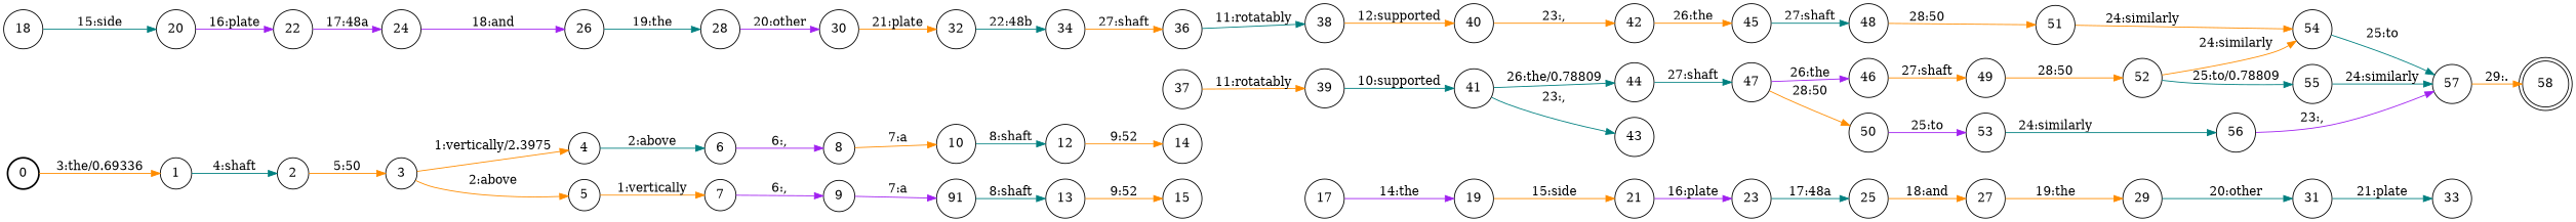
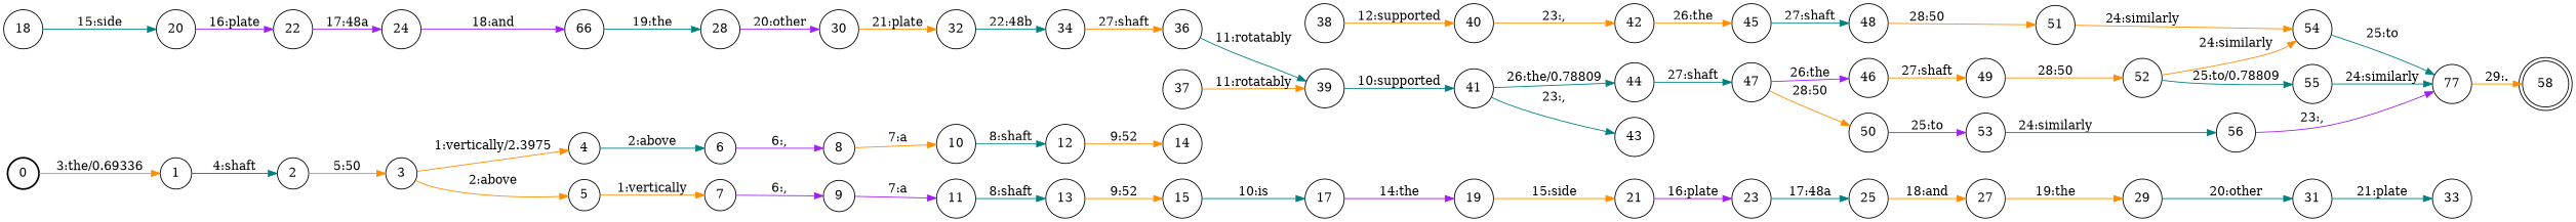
  digraph {
    nodesep=0.25
    rankdir=LR
    ranksep=0.4
    node [fontsize=14 shape=circle style=solid]
    edge [color=darkorange fontsize=14]
    n1 [label=0 style=bold]
    n2 [label=1]
    n3 [label=2]
    n4 [label=3]
    n5 [label=4]
    n6 [label=5]
    n7 [label=6]
    n8 [label=7]
    n9 [label=8]
    n10 [label=9]
    n11 [label=10]
-   n12 [label=91]
+   n12 [label=11]
    n13 [label=12]
    n14 [label=13]
    n15 [label=14]
    n16 [label=15]
    n17 [label=17]
    n18 [label=19]
    n19 [label=18]
    n20 [label=20]
    n21 [label=21]
    n22 [label=22]
    n23 [label=23]
    n24 [label=24]
    n25 [label=25]
-   n26 [label=26]
+   n26 [label=66]
    n27 [label=27]
    n28 [label=28]
    n29 [label=29]
    n30 [label=30]
    n31 [label=31]
    n32 [label=32]
    n33 [label=33]
    n34 [label=34]
    n35 [label=36]
    n36 [label=38]
    n37 [label=37]
    n38 [label=39]
    n39 [label=40]
    n40 [label=41]
    n41 [label=42]
    n42 [label=44]
    n43 [label=43]
    n44 [label=45]
    n45 [label=47]
    n46 [label=48]
    n47 [label=46]
    n48 [label=50]
    n49 [label=49]
    n50 [label=51]
    n51 [label=52]
    n52 [label=53]
    n53 [label=54]
    n54 [label=55]
    n55 [label=56]
-   n56 [label=57]
+   n56 [label=77]
    n57 [label=58 shape=doublecircle]
    n1 -> n2 [label="3:the/0.69336"]
    n2 -> n3 [color=teal label="4:shaft"]
    n3 -> n4 [label="5:50"]
    n4 -> n5 [label="1:vertically/2.3975"]
    n4 -> n6 [label="2:above"]
    n5 -> n7 [color=teal label="2:above"]
    n6 -> n8 [label="1:vertically"]
    n7 -> n9 [color=purple label="6:,"]
    n8 -> n10 [color=purple label="6:,"]
    n9 -> n11 [label="7:a"]
    n10 -> n12 [color=purple label="7:a"]
    n11 -> n13 [color=teal label="8:shaft"]
    n12 -> n14 [color=teal label="8:shaft"]
    n13 -> n15 [label="9:52"]
    n14 -> n16 [label="9:52"]
+   n16 -> n17 [color=teal label="10:is"]
    n17 -> n18 [color=purple label="14:the"]
    n18 -> n21 [label="15:side"]
    n19 -> n20 [color=teal label="15:side"]
    n20 -> n22 [color=purple label="16:plate"]
    n21 -> n23 [color=purple label="16:plate"]
    n22 -> n24 [color=purple label="17:48a"]
    n23 -> n25 [color=teal label="17:48a"]
    n24 -> n26 [color=purple label="18:and"]
    n25 -> n27 [label="18:and"]
    n26 -> n28 [color=teal label="19:the"]
    n27 -> n29 [label="19:the"]
    n28 -> n30 [color=purple label="20:other"]
    n29 -> n31 [color=teal label="20:other"]
    n30 -> n32 [label="21:plate"]
    n31 -> n33 [color=teal label="21:plate"]
    n32 -> n34 [color=teal label="22:48b"]
    n34 -> n35 [label="27:shaft"]
-   n35 -> n36 [color=teal label="11:rotatably"]
+   n35 -> n38 [color=teal label="11:rotatably"]
    n36 -> n39 [label="12:supported"]
    n37 -> n38 [label="11:rotatably"]
    n38 -> n40 [color=teal label="10:supported"]
    n39 -> n41 [label="23:,"]
    n40 -> n42 [color=teal label="26:the/0.78809"]
    n40 -> n43 [color=teal label="23:,"]
    n41 -> n44 [label="26:the"]
    n42 -> n45 [color=teal label="27:shaft"]
    n44 -> n46 [color=teal label="27:shaft"]
    n45 -> n47 [color=purple label="26:the"]
    n45 -> n48 [label="28:50"]
    n46 -> n50 [label="28:50"]
    n47 -> n49 [label="27:shaft"]
    n48 -> n52 [color=purple label="25:to"]
    n49 -> n51 [label="28:50"]
    n50 -> n53 [label="24:similarly"]
    n51 -> n53 [label="24:similarly"]
    n51 -> n54 [color=teal label="25:to/0.78809"]
    n52 -> n55 [color=teal label="24:similarly"]
    n53 -> n56 [color=teal label="25:to"]
    n54 -> n56 [color=teal label="24:similarly"]
    n55 -> n56 [color=purple label="23:,"]
    n56 -> n57 [label="29:."]
  }
